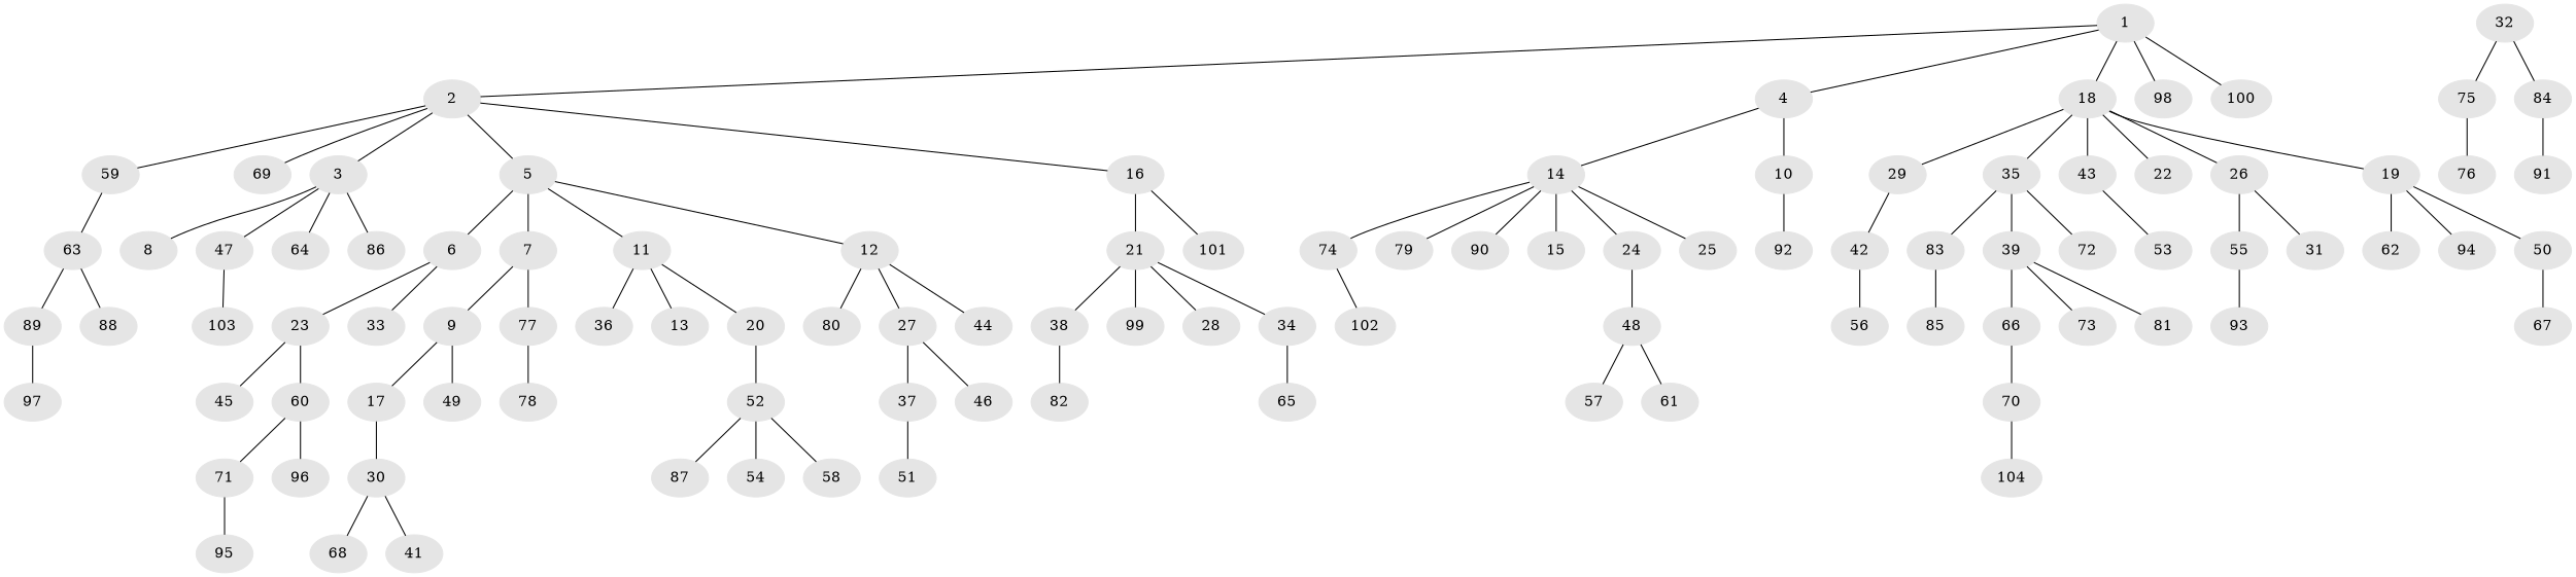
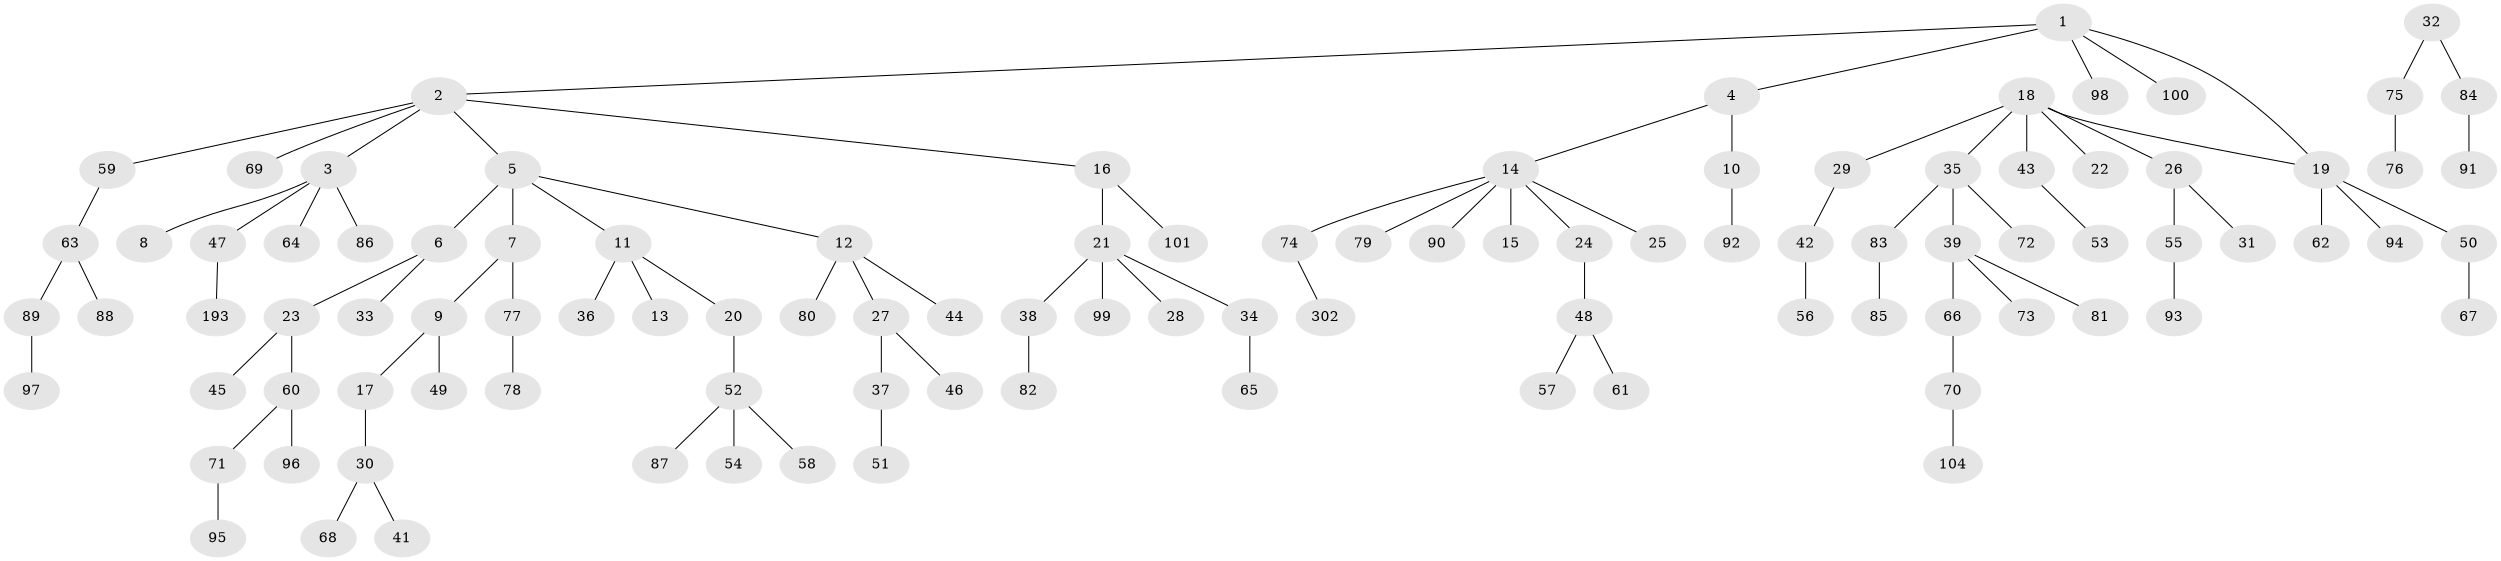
  graph {
    node [color=gray90 style=filled]
    1
    2
    4
    18
    98
    100
    3
    5
    16
    59
    69
    10
    14
    19
    22
    26
    29
    35
    43
    8
    47
    64
    86
    6
    7
    11
    12
    21
    101
    63
-   103
+   103 [label=193]
    92
    15
    24
    25
    74
    79
    90
    23
    33
    9
    77
    13
    20
    36
    27
    44
    80
    45
    60
    17
    49
    78
    30
    52
    37
    46
    48
-   102
+   102 [label=302]
    28
    34
    38
    99
    41
    68
    50
    62
    94
    31
    55
    42
    39
    72
    83
    53
    67
    32
    75
    84
    54
    58
    87
    65
    82
    71
    96
    57
    61
    93
    51
    56
    76
    91
    66
    73
    81
    85
    70
    88
    89
    95
    97
    104
    1 -- 2
    1 -- 4
-   1 -- 18
+   1 -- 19
    1 -- 98
    1 -- 100
    2 -- 3
    2 -- 5
    2 -- 16
    2 -- 59
    2 -- 69
    4 -- 10
    4 -- 14
    18 -- 19
    18 -- 22
    18 -- 26
    18 -- 29
    18 -- 35
    18 -- 43
    3 -- 8
    3 -- 47
    3 -- 64
    3 -- 86
    5 -- 6
    5 -- 7
    5 -- 11
    5 -- 12
    16 -- 21
    16 -- 101
    59 -- 63
    10 -- 92
    14 -- 15
    14 -- 24
    14 -- 25
    14 -- 74
    14 -- 79
    14 -- 90
    19 -- 50
    19 -- 62
    19 -- 94
    26 -- 31
    26 -- 55
    29 -- 42
    35 -- 39
    35 -- 72
    35 -- 83
    43 -- 53
    47 -- 103
    6 -- 23
    6 -- 33
    7 -- 9
    7 -- 77
    11 -- 13
    11 -- 20
    11 -- 36
    12 -- 27
    12 -- 44
    12 -- 80
    21 -- 28
    21 -- 34
    21 -- 38
    21 -- 99
    63 -- 88
    63 -- 89
    24 -- 48
    74 -- 102
    23 -- 45
    23 -- 60
    9 -- 17
    9 -- 49
    77 -- 78
    20 -- 52
    27 -- 37
    27 -- 46
    60 -- 71
    60 -- 96
    17 -- 30
    30 -- 41
    30 -- 68
    52 -- 54
    52 -- 58
    52 -- 87
    37 -- 51
    48 -- 57
    48 -- 61
    34 -- 65
    38 -- 82
    50 -- 67
    55 -- 93
    42 -- 56
    39 -- 66
    39 -- 73
    39 -- 81
    83 -- 85
    32 -- 75
    32 -- 84
    75 -- 76
    84 -- 91
    71 -- 95
    66 -- 70
    70 -- 104
    89 -- 97
  }
